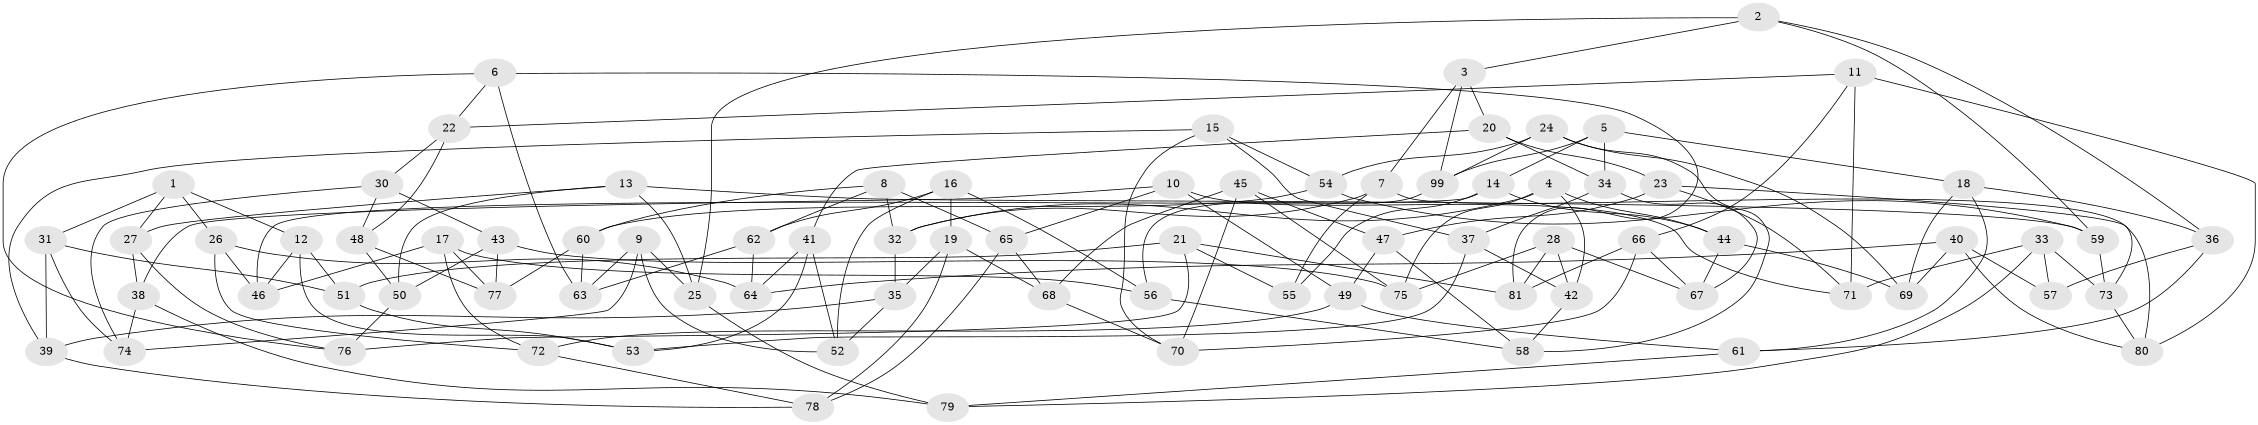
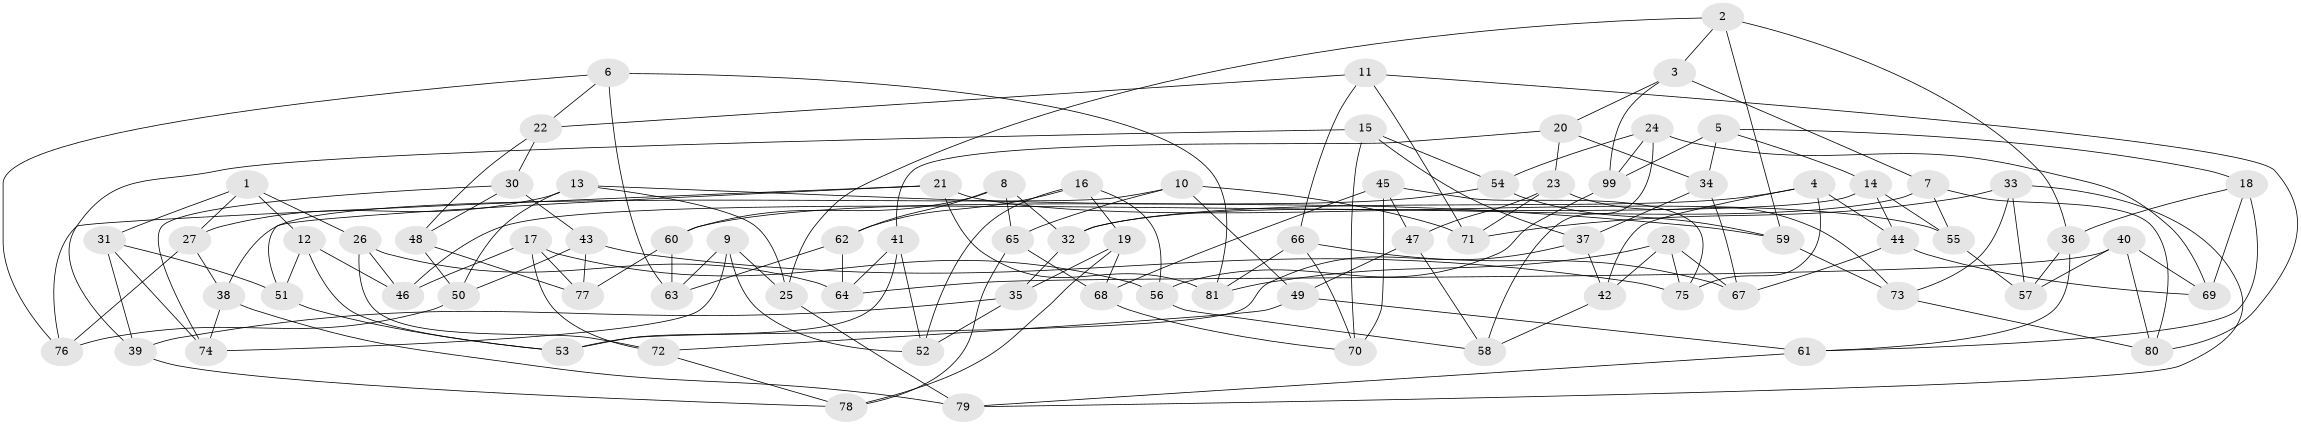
  graph {
    node [color=gray90 style=filled]
    1
    12
    26
    27
    31
    46
    51
    53
    72
    64
    76
    38
    74
    39
    2
    3
    25
    36
    59
    7
    20
    n22 [label=99]
    79
    61
    57
    73
    32
    55
    80
    34
    23
    41
    56
    4
    42
    44
    75
    35
    58
    69
    67
    5
    14
    18
    37
    6
    22
    63
    81
    30
    48
    8
    60
    62
    65
    77
    68
    78
    9
    52
    10
    49
    71
    11
    66
    70
    13
    50
    15
    54
    16
    19
    17
    47
    21
    43
    24
    28
    33
    40
    45
    1 -- 12
    1 -- 26
    1 -- 27
    1 -- 31
    12 -- 46
    12 -- 51
    12 -- 53
    26 -- 46
    26 -- 72
    26 -- 64
    27 -- 76
    27 -- 38
    31 -- 51
    31 -- 74
    31 -- 39
    51 -- 53
    72 -- 78
    38 -- 74
    38 -- 79
    39 -- 78
    2 -- 3
    2 -- 25
    2 -- 36
    2 -- 59
    3 -- 7
    3 -- 20
    3 -- n22
    25 -- 79
    36 -- 61
    36 -- 57
    59 -- 73
    7 -- 32
    7 -- 55
    7 -- 80
    20 -- 34
    20 -- 23
    20 -- 41
    n22 -- 56
    61 -- 79
    73 -- 80
    32 -- 35
+   55 -- 57
    34 -- 67
    34 -- 37
    23 -- 73
    23 -- 71
    23 -- 47
    41 -- 53
    41 -- 64
    41 -- 52
    56 -- 58
    4 -- 32
    4 -- 42
    4 -- 44
    4 -- 75
    42 -- 58
    44 -- 69
    44 -- 67
    35 -- 39
    35 -- 52
    5 -- n22
    5 -- 34
    5 -- 14
    5 -- 18
    14 -- 46
    14 -- 55
    14 -- 44
    18 -- 36
    18 -- 61
    18 -- 69
    37 -- 53
    37 -- 42
    6 -- 76
    6 -- 22
    6 -- 63
    6 -- 81
    22 -- 30
    22 -- 48
    30 -- 74
    30 -- 48
    30 -- 43
    48 -- 77
    48 -- 50
    8 -- 32
    8 -- 60
    8 -- 62
    8 -- 65
    60 -- 63
    60 -- 77
    62 -- 64
    62 -- 63
    65 -- 68
    65 -- 78
    68 -- 70
    9 -- 74
    9 -- 25
    9 -- 63
    9 -- 52
    10 -- 38
    10 -- 65
    10 -- 49
    10 -- 71
    49 -- 72
    49 -- 61
    11 -- 80
    11 -- 22
    11 -- 71
    11 -- 66
    66 -- 67
    66 -- 81
    66 -- 70
    13 -- 27
    13 -- 25
    13 -- 59
    13 -- 50
    50 -- 76
    15 -- 39
    15 -- 37
    15 -- 70
    15 -- 54
    54 -- 59
    54 -- 60
    16 -- 56
    16 -- 62
    16 -- 52
    16 -- 19
    19 -- 35
    19 -- 68
    19 -- 78
    17 -- 46
    17 -- 72
    17 -- 56
    17 -- 77
    47 -- 58
    47 -- 49
    21 -- 51
    21 -- 76
    21 -- 55
    21 -- 81
    43 -- 75
    43 -- 77
    43 -- 50
    24 -- n22
    24 -- 58
    24 -- 69
    24 -- 54
    28 -- 42
    28 -- 75
    28 -- 67
    28 -- 81
    33 -- 79
    33 -- 57
    33 -- 73
    33 -- 71
    40 -- 64
    40 -- 57
    40 -- 80
    40 -- 69
    45 -- 75
    45 -- 68
    45 -- 70
    45 -- 47
  }
